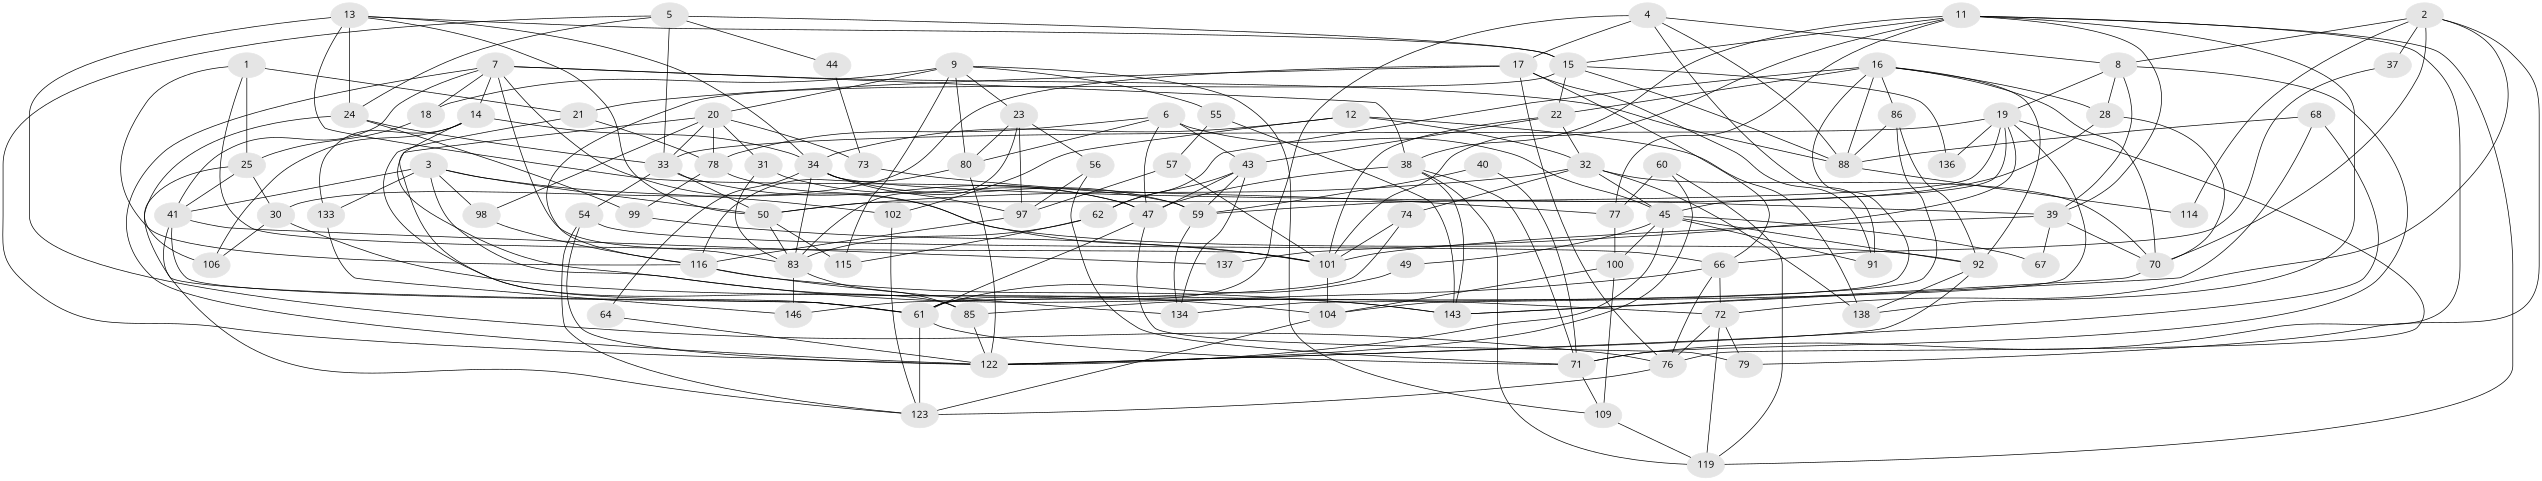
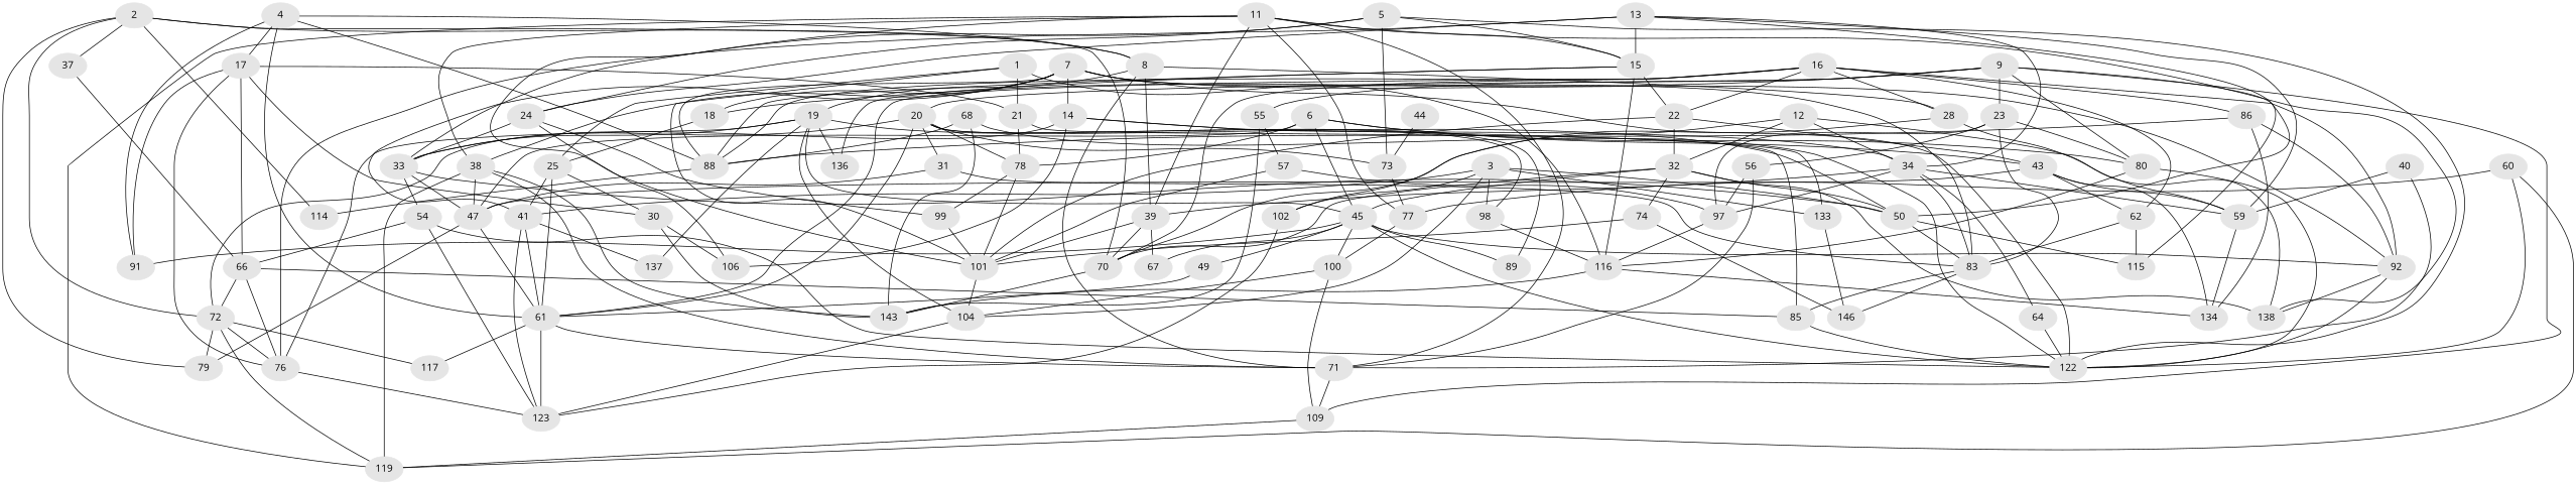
  graph {
    fontname="Open Sans"
    node [color=gray90 fontname="Open Sans" style=filled]
    edge [fontname="Open Sans"]
    1 [super="+29"]
    21 [super="+35"]
    25 [super="+65"]
    101 [super="+111"]
    116 [super="+142"]
    78 [super="+96"]
    85 [super="+108"]
    41 [super="+42"]
    61 [super="+81"]
    30 [super="+58"]
    n11 [label=104]
    143
    134
    2 [super="+48"]
    8 [super="+131"]
    37
    70
    72 [super="+95"]
    79
    114
    19 [super="+126"]
    28
    39 [super="+132"]
    71 [super="+94"]
    66 [super="+113"]
    119 [super="+135"]
    76 [super="+105"]
+   117
    3 [super="+145"]
    50 [super="+53"]
    98
    102
    133
    137
    123 [super="+147"]
    83 [super="+104"]
    115
    146
    4
    17 [super="+46"]
    88 [super="+129"]
    91
    5 [super="+118"]
    15 [super="+36"]
    24 [super="+112"]
    33 [super="+110"]
    44
    122 [super="+130"]
    22 [super="+27"]
    136
    106
    99
    47 [super="+139"]
    54 [super="+82"]
    73
    6 [super="+87"]
    43 [super="+141"]
    45 [super="+84"]
    80
    59 [super="+124"]
    62
    92 [super="+121"]
+   89
    67
    49
    100 [super="+103"]
    7 [super="+144"]
    14 [super="+75"]
    18 [super="+69"]
    38 [super="+127"]
    34 [super="+63"]
    138
    109
    9 [super="+10"]
    20 [super="+51"]
    23
    55
    31
    56
    97 [super="+120"]
    57
    11 [super="+52"]
    77
    32 [super="+128"]
    74
    12
    64
    13 [super="+125"]
    16 [super="+26"]
    86 [super="+140"]
    40
    60
    68
    1 -- 21 [weight=2]
    1 -- 25
    1 -- 101
    1 -- 116
    21 -- 78
    21 -- 85
    25 -- 41
    25 -- 61
    25 -- 30
    101 -- n11
    116 -- 143
    116 -- 134
    78 -- 101
    78 -- 99
    85 -- 122
    41 -- 61 [weight=2]
    41 -- 137
    41 -- 123
    61 -- 71
+   61 -- 117
    61 -- 123 [weight=2]
    30 -- 143
    30 -- 106
    n11 -- 123 [weight=2]
    2 -- 8
    2 -- 37
    2 -- 70
    2 -- 72
    2 -- 79
    2 -- 114
    8 -- 19
    8 -- 28
    8 -- 39
    8 -- 71
    37 -- 66
    70 -- 143
    72 -- 79
    72 -- 119
    72 -- 76
+   72 -- 117
    19 -- n11
    19 -- 76
    19 -- 50
    19 -- 137
    19 -- 33
    19 -- 136
    19 -- 45
    28 -- 70
    28 -- 59
    39 -- 101
    39 -- 70
    39 -- 67
    71 -- 109
    66 -- 85
    66 -- 72
    66 -- 76
    76 -- 123
    3 -- 41
    3 -- n11
    3 -- 50
    3 -- 98
    3 -- 102
    3 -- 133
    50 -- 83
    50 -- 115
    98 -- 116
    102 -- 123
    133 -- 146
    83 -- 85
    83 -- 146
    4 -- 61
    4 -- 8
    4 -- 17
    4 -- 88
    4 -- 91
    17 -- 21
    17 -- 30
    17 -- 66
    17 -- 76
    17 -- 91
    88 -- 114
    5 -- 15
    5 -- 24
    5 -- 33
-   5 -- 44
+   5 -- 73
    5 -- 122
    15 -- 116
    15 -- 88
    15 -- 22
    15 -- 136
    24 -- 33
    24 -- 106
    24 -- 99
    33 -- 50
    33 -- 47
    33 -- 54
    44 -- 73
    22 -- 101
    22 -- 43
    22 -- 32
    99 -- 101
    47 -- 61
    47 -- 79
    54 -- 66
    54 -- 123
    54 -- 122
    73 -- 77
    6 -- 78
    6 -- 47
    6 -- 43 [weight=3]
    6 -- 45
    6 -- 80
    43 -- 134
    43 -- 47
    43 -- 59
    43 -- 62
    45 -- 91
    45 -- 122
    45 -- 92
+   45 -- 89
    45 -- 67
    45 -- 49
    45 -- 100
    80 -- 116
    80 -- 122
    59 -- 134
    62 -- 83
    62 -- 115
    92 -- 122
    92 -- 138
    49 -- 61
    100 -- n11
    100 -- 109
    7 -- 41
    7 -- 83
    7 -- 88
    7 -- 122
    7 -- 92
    7 -- 14
    7 -- 18
    7 -- 38
    14 -- 72
    14 -- 133
    14 -- 106
    14 -- 34
    18 -- 25
    38 -- 143
    38 -- 71
    38 -- 119
    38 -- 47
    34 -- 39
    34 -- 83
    34 -- 59
    34 -- 97
    34 -- 64
    109 -- 119
    9 -- 115
    9 -- 80
    9 -- 18
    9 -- 109
    9 -- 20
    9 -- 23
    9 -- 55
    20 -- 78
    20 -- 61
    20 -- 98
    20 -- 33
    20 -- 73
+   20 -- 89
    20 -- 31
    23 -- 83
    23 -- 80
    23 -- 56
    23 -- 97
    55 -- 143
    55 -- 57
    31 -- 83
    31 -- 47
    56 -- 71
    56 -- 97
    97 -- 116
    57 -- 101
    57 -- 97
    11 -- 101
    11 -- 39
    11 -- 71
    11 -- 119
    11 -- 15
    11 -- 38
    11 -- 138
    11 -- 77
    77 -- 100
    32 -- 70
    32 -- 50
    32 -- 45
    32 -- 138
    32 -- 74
    74 -- 101
    74 -- 146
    12 -- 102
    12 -- 34
    12 -- 138
    12 -- 32
    64 -- 122
    13 -- 76 [weight=2]
    13 -- 50
    13 -- 15
    13 -- 24
    13 -- 59
    13 -- 34
    16 -- 61
    16 -- 70
    16 -- 28
    16 -- 88
    16 -- 22
    16 -- 62
    16 -- 92
    16 -- 86
    86 -- 134
    86 -- 88
    86 -- 92
    40 -- 71
    40 -- 59
    60 -- 119
    60 -- 122
    60 -- 77
    68 -- 143
    68 -- 88
    68 -- 122
  }
